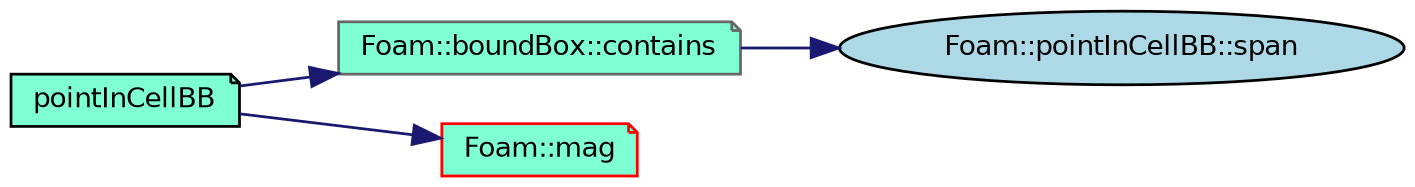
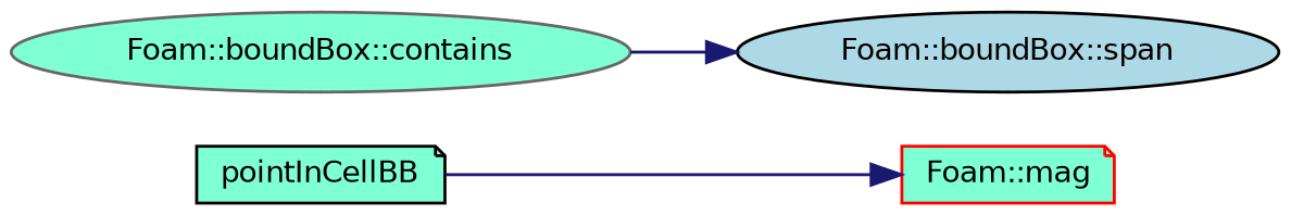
  digraph {
    rankdir=LR
    node [color=black fillcolor=aquamarine fontname=Helvetica fontsize=10 shape=note style=filled]
    edge [color=midnightblue fontname=Helvetica fontsize=10 labelfontname=Helvetica labelfontsize=10 style=solid]
    n1 [fontcolor=black height=0.2 label=pointInCellBB width=0.4]
-   n2 [color=gray40 height=0.2 label="Foam::boundBox::contains" width=0.4]
+   n2 [color=gray40 height=0.2 label="Foam::boundBox::contains" shape=ellipse width=0.4]
    n3 [color=red height=0.2 label="Foam::mag" width=0.4]
-   n4 [fillcolor=lightblue height=0.2 label="Foam::pointInCellBB::span" shape=ellipse width=0.4]
-   n1 -> n2
+   n4 [fillcolor=lightblue height=0.2 label="Foam::boundBox::span" shape=ellipse width=0.4]
    n1 -> n3
    n2 -> n4
  }
